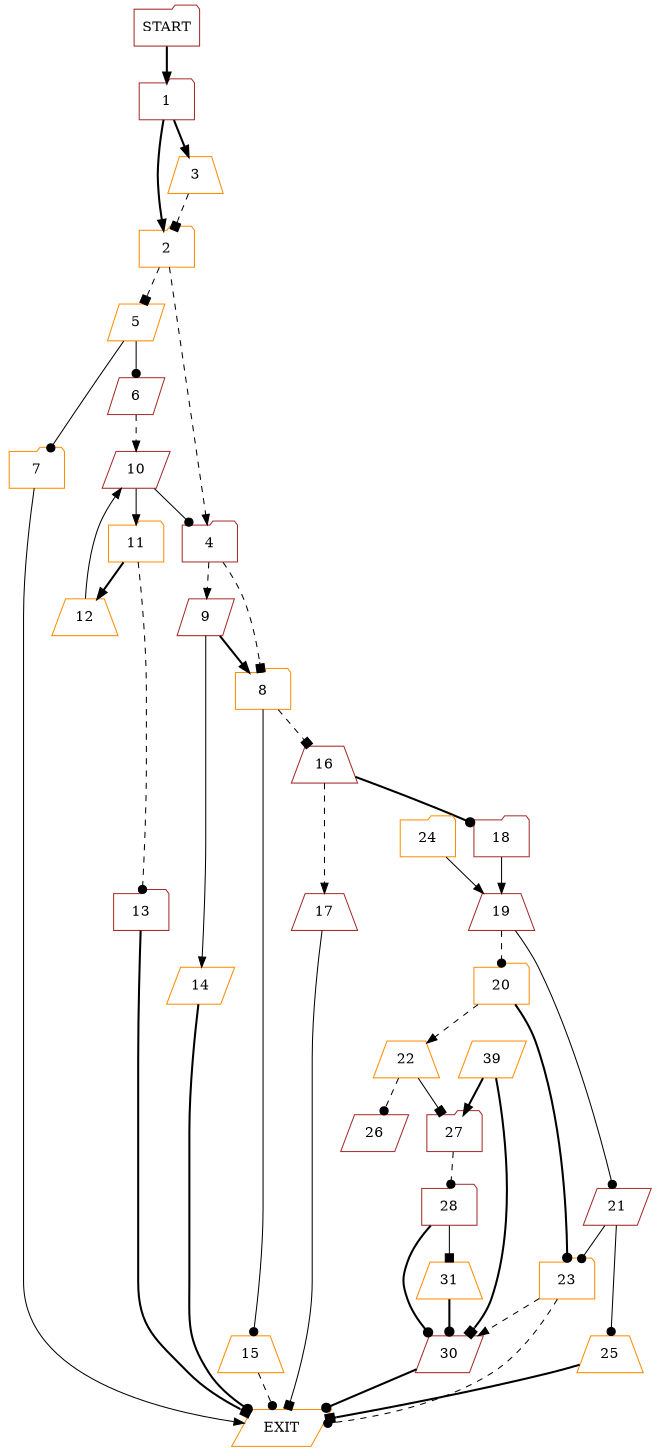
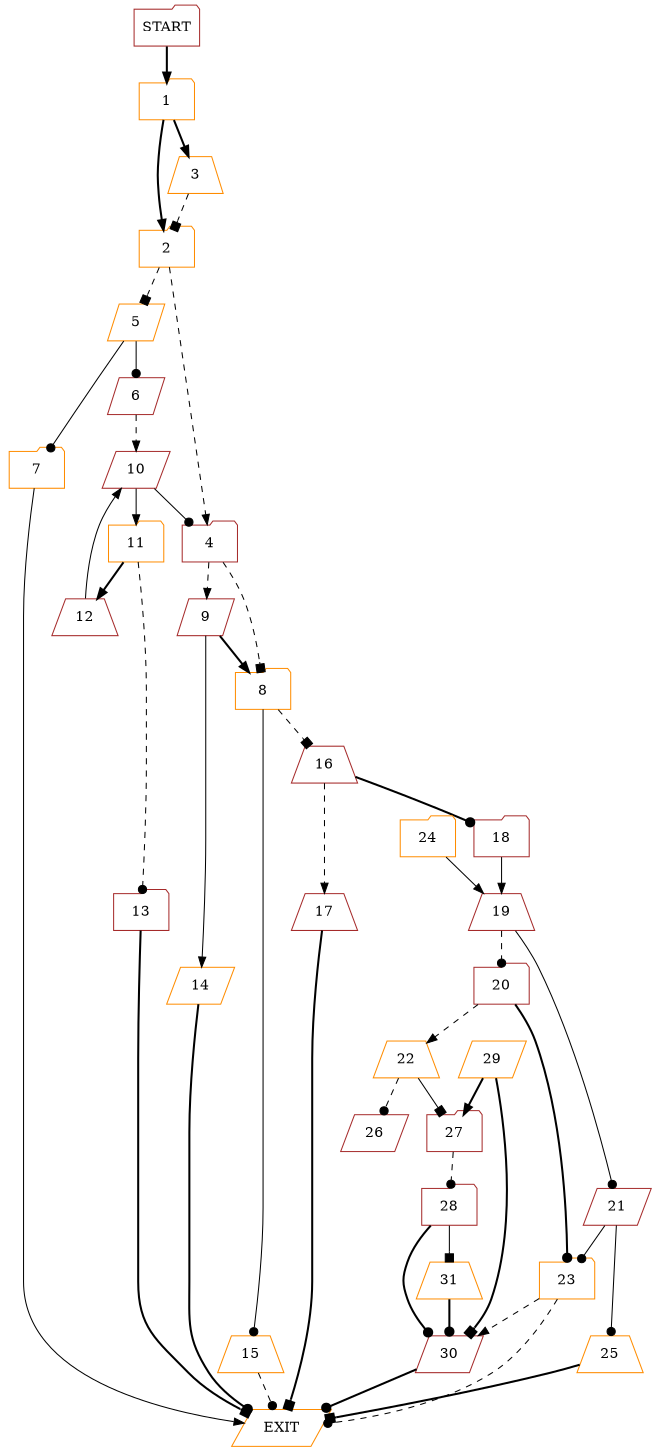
  digraph {
    node [color=brown shape=folder]
    edge [arrowhead=dot style=dashed]
    n1 [label=START]
-   1
+   1 [color=darkorange]
    2 [color=darkorange]
    3 [color=darkorange shape=trapezium]
    n5 [color=darkorange label=EXIT shape=parallelogram]
    4
    5 [color=darkorange shape=parallelogram]
    8 [color=darkorange]
    9 [shape=parallelogram]
    6 [shape=parallelogram]
    7 [color=darkorange]
    15 [color=darkorange shape=trapezium]
    16 [shape=trapezium]
    14 [color=darkorange shape=parallelogram]
    10 [shape=parallelogram]
    11 [color=darkorange]
    17 [shape=trapezium]
    18
-   12 [color=darkorange shape=trapezium]
+   12 [shape=trapezium]
    13
    19 [shape=trapezium]
-   20 [color=darkorange]
+   20
    21 [shape=parallelogram]
    22 [color=darkorange shape=trapezium]
    23 [color=darkorange]
    25 [color=darkorange shape=trapezium]
    26 [shape=parallelogram]
    27
    30 [shape=parallelogram]
    24 [color=darkorange]
    28
    31 [color=darkorange shape=trapezium]
-   29 [color=darkorange shape=parallelogram label=39]
+   29 [color=darkorange shape=parallelogram]
    n1 -> 1 [arrowhead=normal style=bold]
    1 -> 2 [arrowhead=normal style=bold]
    1 -> 3 [arrowhead=normal style=bold]
    2 -> 4 [arrowhead=normal]
    2 -> 5 [arrowhead=box]
    3 -> 2 [arrowhead=box]
    4 -> 8 [arrowhead=box]
    4 -> 9 [arrowhead=normal]
    5 -> 6 [style=solid]
    5 -> 7 [style=solid]
    8 -> 15 [style=solid]
    8 -> 16 [arrowhead=box]
    9 -> 8 [arrowhead=normal style=bold]
    9 -> 14 [arrowhead=normal style=solid]
    6 -> 10 [arrowhead=normal]
    7 -> n5 [arrowhead=normal style=solid]
    15 -> n5
    16 -> 17 [arrowhead=normal]
    16 -> 18 [style=bold]
    14 -> n5 [style=bold]
    10 -> 4 [style=solid]
    10 -> 11 [arrowhead=normal style=solid]
    11 -> 12 [arrowhead=normal style=bold]
    11 -> 13
-   17 -> n5 [arrowhead=box style=solid]
+   17 -> n5 [arrowhead=box style=bold]
    18 -> 19 [arrowhead=normal style=solid]
    12 -> 10 [arrowhead=normal style=solid]
    13 -> n5 [arrowhead=box style=bold]
    19 -> 20
    19 -> 21 [style=solid]
    20 -> 22 [arrowhead=normal]
    20 -> 23 [style=bold]
    21 -> 23 [style=solid]
    21 -> 25 [style=solid]
    22 -> 26
    22 -> 27 [arrowhead=box style=solid]
    23 -> n5
    23 -> 30 [arrowhead=normal]
    25 -> n5 [arrowhead=box style=bold]
    27 -> 28
    30 -> n5 [style=bold]
    24 -> 19 [arrowhead=normal style=solid]
    28 -> 30 [style=bold]
    28 -> 31 [arrowhead=box style=solid]
    31 -> 30 [style=bold]
    29 -> 27 [arrowhead=normal style=bold]
    29 -> 30 [arrowhead=box style=bold]
  }
